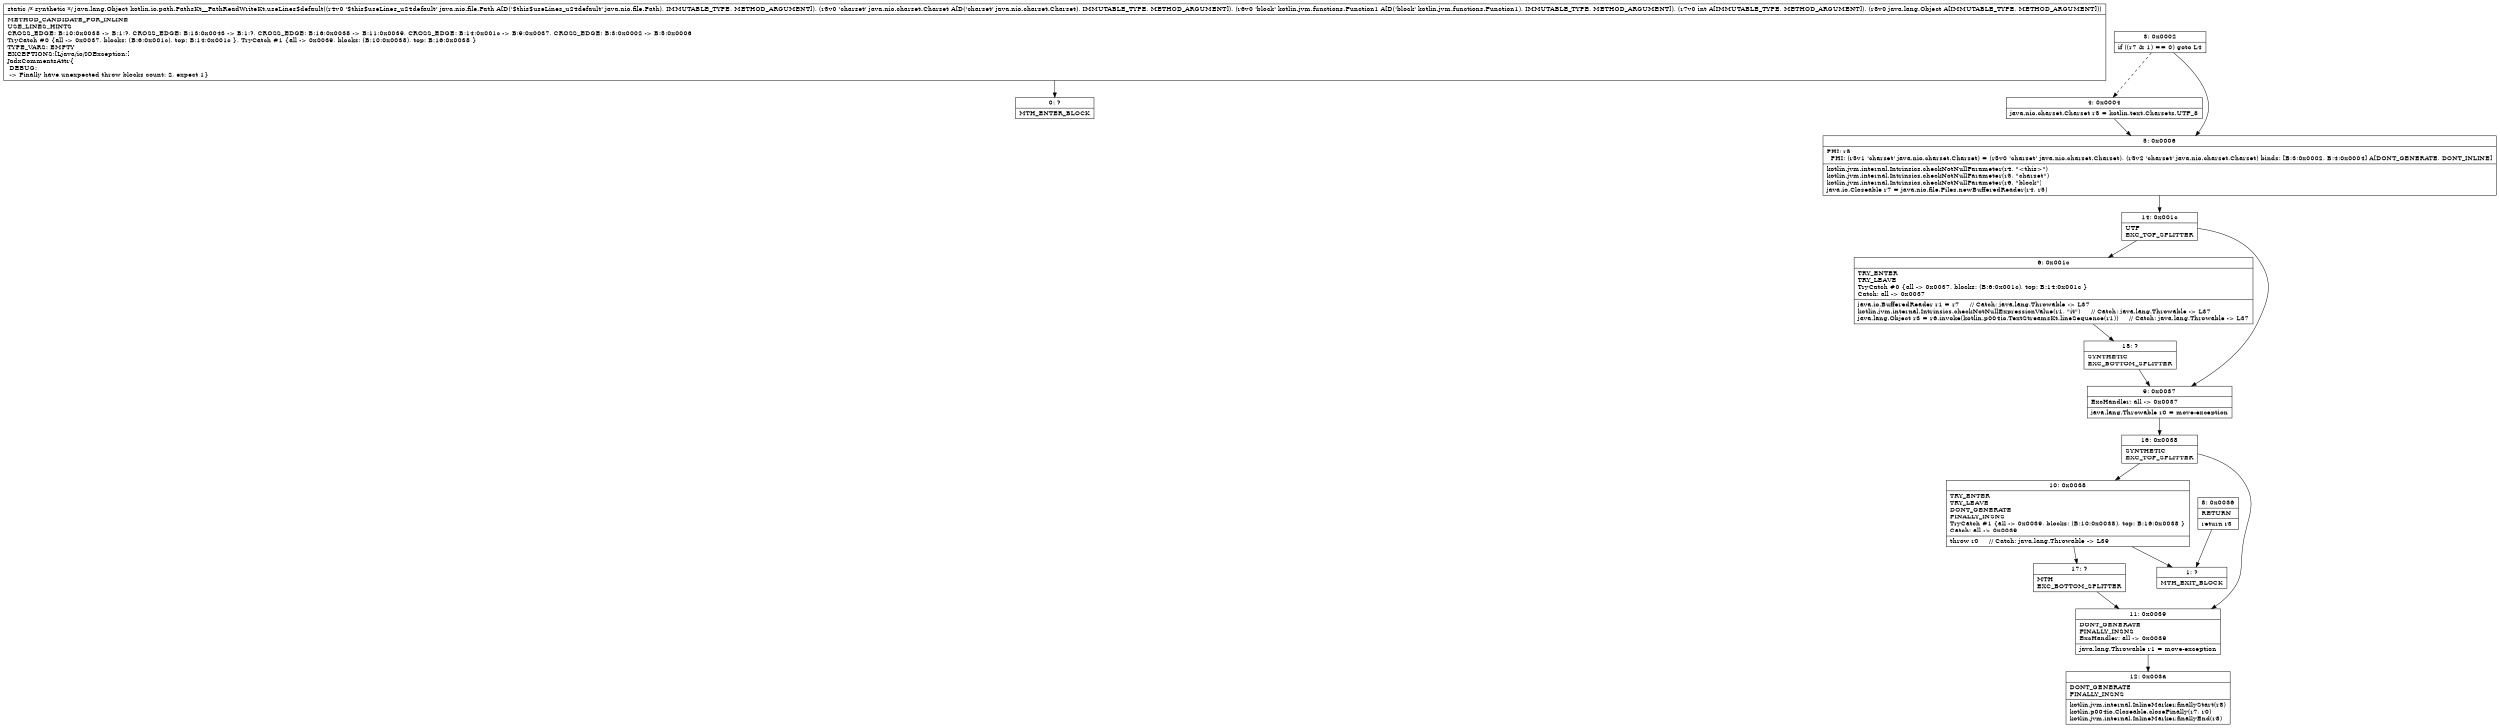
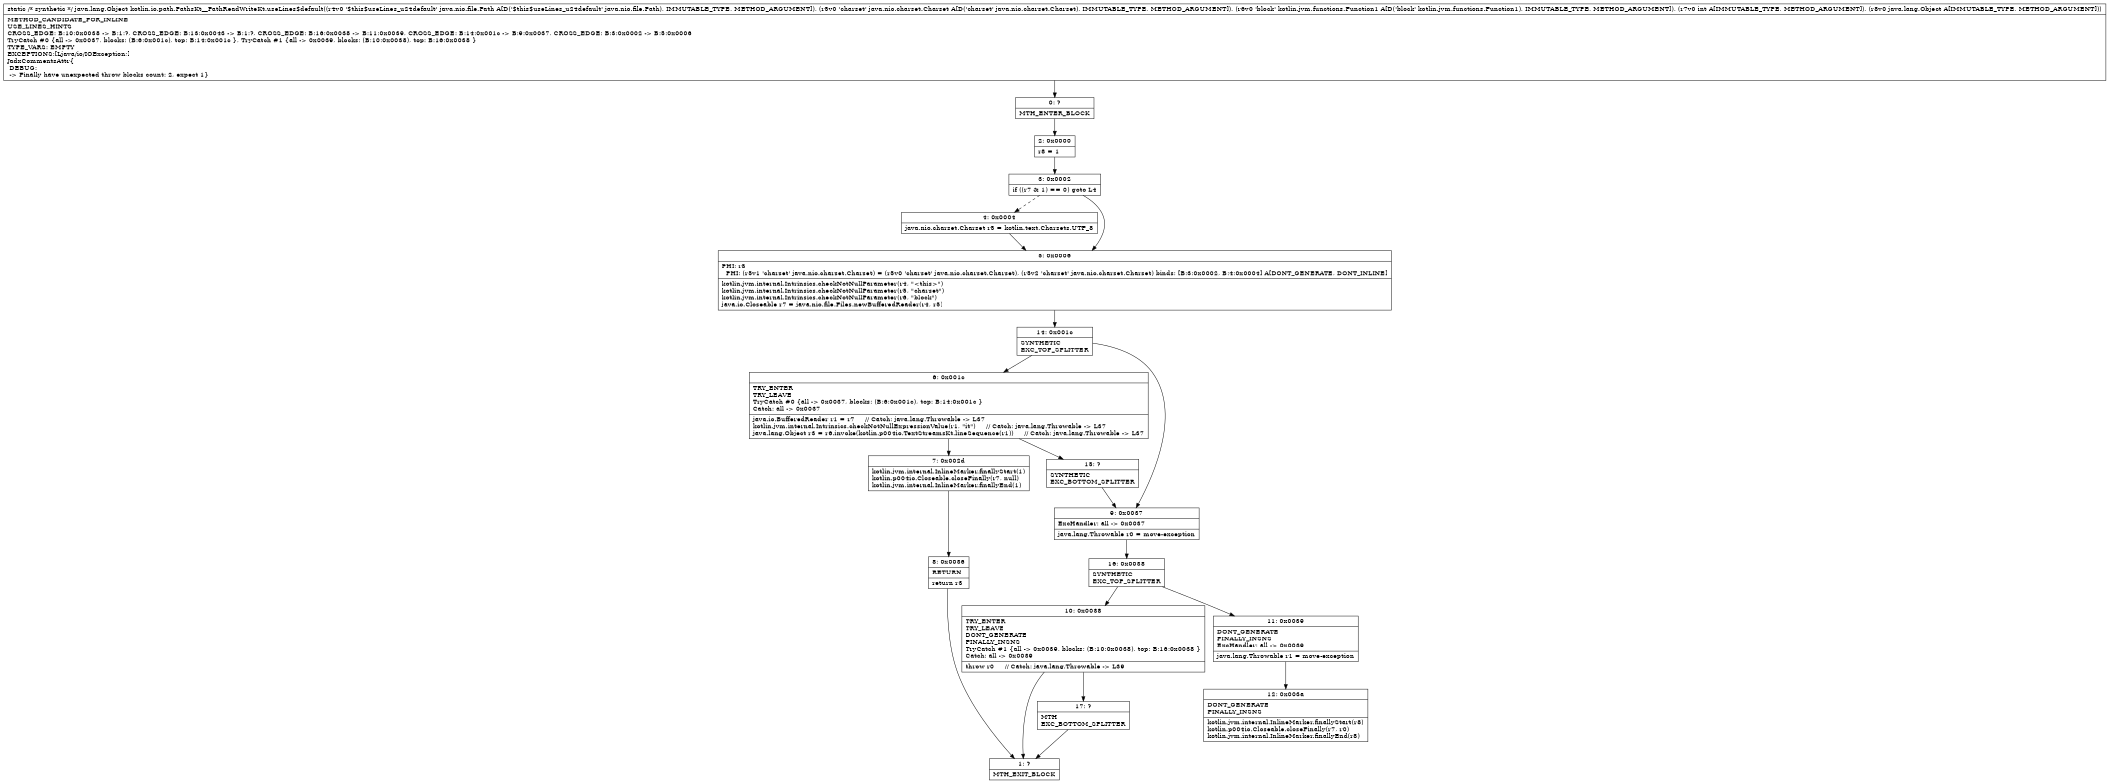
  digraph {
    node [shape=record]
    n1 [label="{0\:\ ?|MTH_ENTER_BLOCK\l}"]
+   n2 [label="{2\:\ 0x0000|r8 = 1\l}"]
    n3 [label="{3\:\ 0x0002|if ((r7 & 1) == 0) goto L4\l}"]
    n4 [label="{4\:\ 0x0004|java.nio.charset.Charset r5 = kotlin.text.Charsets.UTF_8\l}"]
    n5 [label="{5\:\ 0x0006|PHI: r5 \l  PHI: (r5v1 'charset' java.nio.charset.Charset) = (r5v0 'charset' java.nio.charset.Charset), (r5v2 'charset' java.nio.charset.Charset) binds: [B:3:0x0002, B:4:0x0004] A[DONT_GENERATE, DONT_INLINE]\l|kotlin.jvm.internal.Intrinsics.checkNotNullParameter(r4, \"\<this\>\")\lkotlin.jvm.internal.Intrinsics.checkNotNullParameter(r5, \"charset\")\lkotlin.jvm.internal.Intrinsics.checkNotNullParameter(r6, \"block\")\ljava.io.Closeable r7 = java.nio.file.Files.newBufferedReader(r4, r5)\l}"]
-   n6 [label="{14\:\ 0x001c|UTF\lEXC_TOP_SPLITTER\l}"]
+   n6 [label="{14\:\ 0x001c|SYNTHETIC\lEXC_TOP_SPLITTER\l}"]
    n7 [label="{6\:\ 0x001c|TRY_ENTER\lTRY_LEAVE\lTryCatch #0 \{all \-\> 0x0037, blocks: (B:6:0x001c), top: B:14:0x001c \}\lCatch: all \-\> 0x0037\l|java.io.BufferedReader r1 = r7     \/\/ Catch: java.lang.Throwable \-\> L37\lkotlin.jvm.internal.Intrinsics.checkNotNullExpressionValue(r1, \"it\")     \/\/ Catch: java.lang.Throwable \-\> L37\ljava.lang.Object r3 = r6.invoke(kotlin.p004io.TextStreamsKt.lineSequence(r1))     \/\/ Catch: java.lang.Throwable \-\> L37\l}"]
    n8 [label="{9\:\ 0x0037|ExcHandler: all \-\> 0x0037\l|java.lang.Throwable r0 = move\-exception\l}"]
+   n9 [label="{7\:\ 0x002d|kotlin.jvm.internal.InlineMarker.finallyStart(1)\lkotlin.p004io.Closeable.closeFinally(r7, null)\lkotlin.jvm.internal.InlineMarker.finallyEnd(1)\l}"]
    n10 [label="{15\:\ ?|SYNTHETIC\lEXC_BOTTOM_SPLITTER\l}"]
    n11 [label="{16\:\ 0x0038|SYNTHETIC\lEXC_TOP_SPLITTER\l}"]
    n12 [label="{8\:\ 0x0036|RETURN\l|return r3\l}"]
    n13 [label="{1\:\ ?|MTH_EXIT_BLOCK\l}"]
    n14 [label="{10\:\ 0x0038|TRY_ENTER\lTRY_LEAVE\lDONT_GENERATE\lFINALLY_INSNS\lTryCatch #1 \{all \-\> 0x0039, blocks: (B:10:0x0038), top: B:16:0x0038 \}\lCatch: all \-\> 0x0039\l|throw r0     \/\/ Catch: java.lang.Throwable \-\> L39\l}"]
    n15 [label="{11\:\ 0x0039|DONT_GENERATE\lFINALLY_INSNS\lExcHandler: all \-\> 0x0039\l|java.lang.Throwable r1 = move\-exception\l}"]
    n16 [label="{17\:\ ?|MTH\lEXC_BOTTOM_SPLITTER\l}"]
    n17 [label="{12\:\ 0x003a|DONT_GENERATE\lFINALLY_INSNS\l|kotlin.jvm.internal.InlineMarker.finallyStart(r8)\lkotlin.p004io.Closeable.closeFinally(r7, r0)\lkotlin.jvm.internal.InlineMarker.finallyEnd(r8)\l}"]
    n18 [label="{static \/* synthetic *\/ java.lang.Object kotlin.io.path.PathsKt__PathReadWriteKt.useLines$default((r4v0 '$this$useLines_u24default' java.nio.file.Path A[D('$this$useLines_u24default' java.nio.file.Path), IMMUTABLE_TYPE, METHOD_ARGUMENT]), (r5v0 'charset' java.nio.charset.Charset A[D('charset' java.nio.charset.Charset), IMMUTABLE_TYPE, METHOD_ARGUMENT]), (r6v0 'block' kotlin.jvm.functions.Function1 A[D('block' kotlin.jvm.functions.Function1), IMMUTABLE_TYPE, METHOD_ARGUMENT]), (r7v0 int A[IMMUTABLE_TYPE, METHOD_ARGUMENT]), (r8v0 java.lang.Object A[IMMUTABLE_TYPE, METHOD_ARGUMENT]))  | METHOD_CANDIDATE_FOR_INLINE\lUSE_LINES_HINTS\lCROSS_EDGE: B:10:0x0038 \-\> B:1:?, CROSS_EDGE: B:13:0x0043 \-\> B:1:?, CROSS_EDGE: B:16:0x0038 \-\> B:11:0x0039, CROSS_EDGE: B:14:0x001c \-\> B:9:0x0037, CROSS_EDGE: B:3:0x0002 \-\> B:5:0x0006\lTryCatch #0 \{all \-\> 0x0037, blocks: (B:6:0x001c), top: B:14:0x001c \}, TryCatch #1 \{all \-\> 0x0039, blocks: (B:10:0x0038), top: B:16:0x0038 \}\lTYPE_VARS: EMPTY\lEXCEPTIONS:[Ljava\/io\/IOException;]\lJadxCommentsAttr\{\l DEBUG: \l \-\> Finally have unexpected throw blocks count: 2, expect 1\}\l}"]
+   n1 -> n2
+   n2 -> n3
    n3 -> n4 [style=dashed]
    n3 -> n5
    n4 -> n5
    n5 -> n6
    n6 -> n7
    n6 -> n8
+   n7 -> n9
    n7 -> n10
    n8 -> n11
+   n9 -> n12
    n10 -> n8
    n11 -> n14
    n11 -> n15
    n12 -> n13
    n14 -> n13
    n14 -> n16
    n15 -> n17
-   n16 -> n15
+   n16 -> n13
    n18 -> n1
  }
